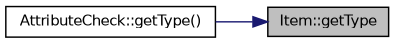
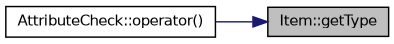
  digraph {
    rankdir=RL
    node [color=black fontname=Helvetica fontsize=10 shape=record style=filled]
    n1 [fillcolor=grey75 fontcolor=black height=0.2 label="Item::getType" width=0.4]
-   n2 [fillcolor=white height=0.2 label="AttributeCheck::getType()" width=0.4]
+   n2 [fillcolor=white height=0.2 label="AttributeCheck::operator()" width=0.4]
    n1 -> n2 [color=midnightblue dir=back fontname=Helvetica fontsize=10 labelfontname=Helvetica labelfontsize=10 style=solid]
  }
